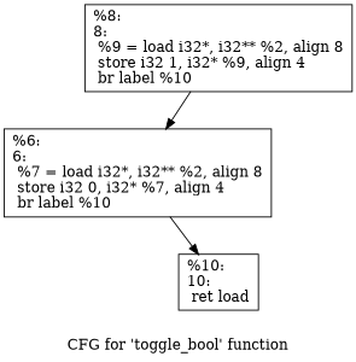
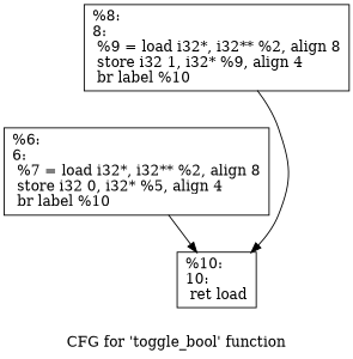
  digraph {
    label="CFG for 'toggle_bool' function"
    node [shape=record]
-   n1 [label="{%6:\l6:                                                \l  %7 = load i32*, i32** %2, align 8\l  store i32 0, i32* %7, align 4\l  br label %10\l}"]
+   n1 [label="{%6:\l6:                                                \l  %7 = load i32*, i32** %2, align 8\l  store i32 0, i32* %5, align 4\l  br label %10\l}"]
    n2 [label="{%10:\l10:                                               \l  ret load\l}"]
    n3 [label="{%8:\l8:                                                \l  %9 = load i32*, i32** %2, align 8\l  store i32 1, i32* %9, align 4\l  br label %10\l}"]
    n1 -> n2
-   n3 -> n1
+   n3 -> n2
  }
